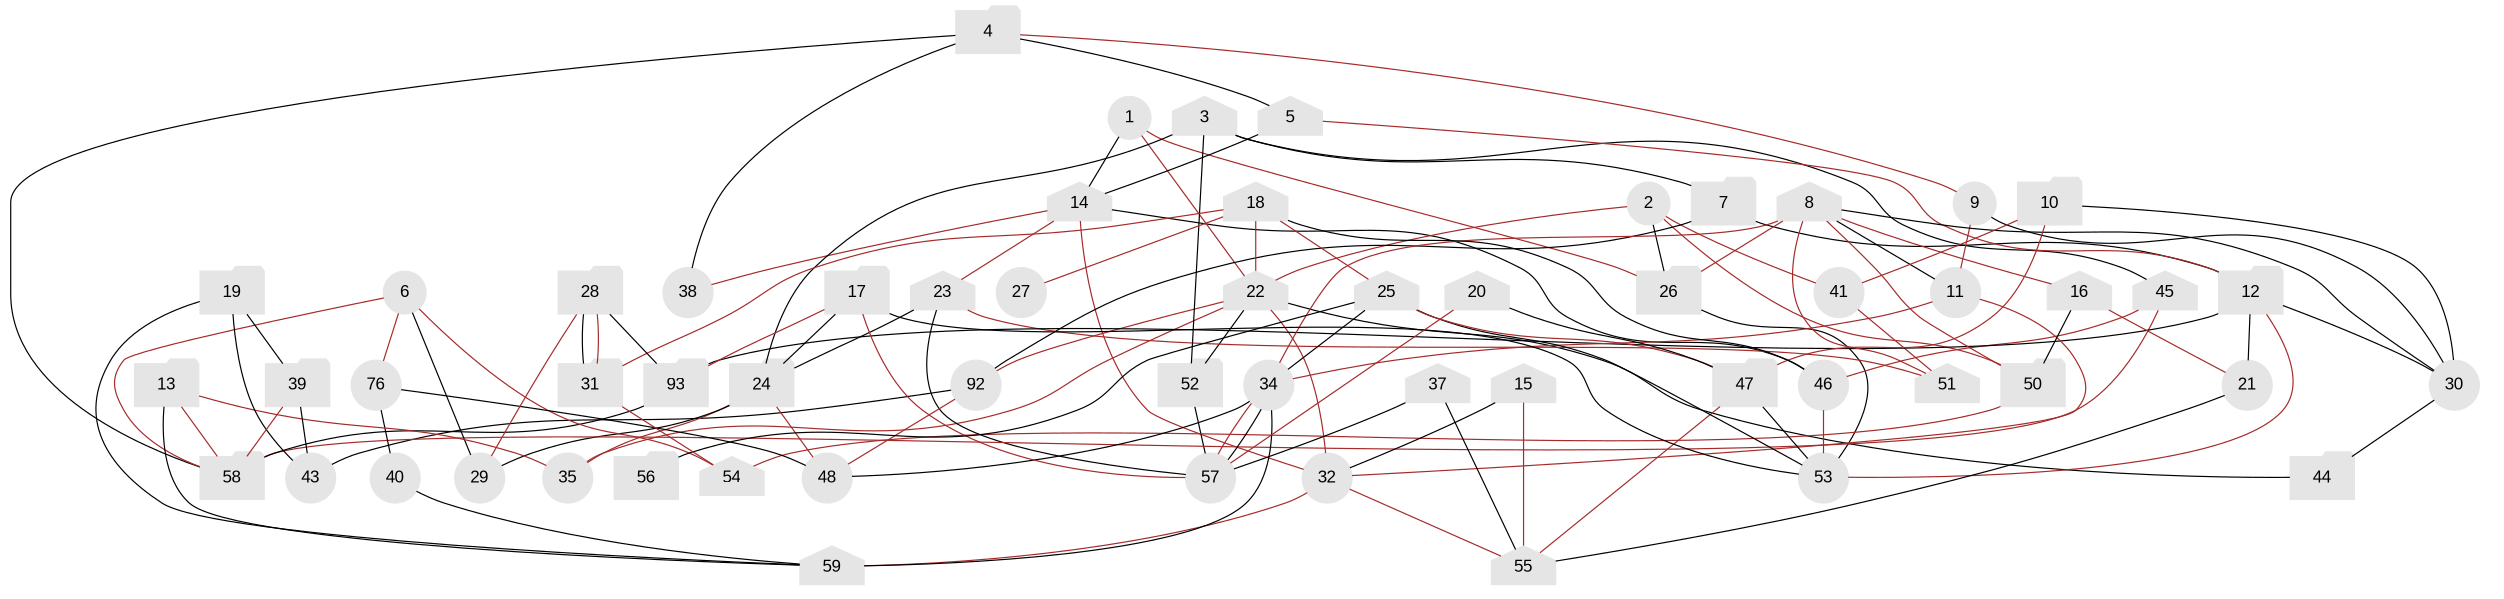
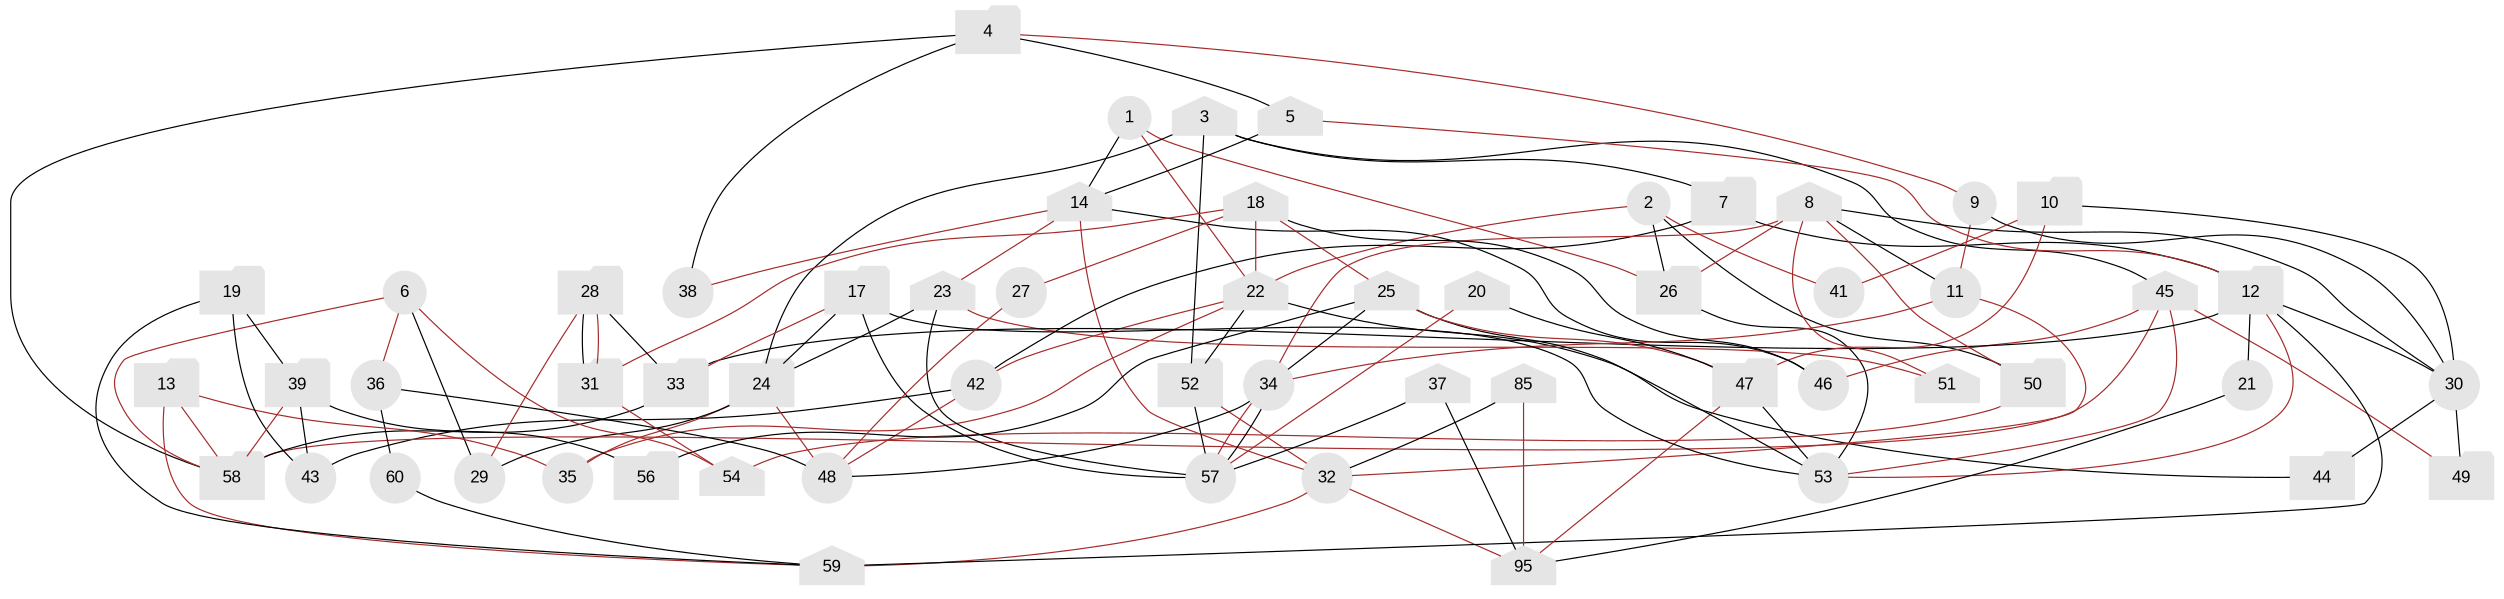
  graph {
    fontname="Liberation Sans"
    node [color=gray90 fontname="Liberation Sans" shape=circle style=filled]
    edge [color=black fontname="Liberation Sans"]
    14 [shape=house]
    1
    22 [shape=house]
    26 [shape=folder]
    38
    32
    23 [shape=house]
    46
    52 [shape=folder]
-   42 [label=92]
+   42
    35
    44 [shape=folder]
    53
    2
    41
    50 [shape=folder]
    51 [shape=house]
    54 [shape=house]
    3 [shape=house]
    7 [shape=folder]
    24 [shape=folder]
    45 [shape=house]
    12 [shape=folder]
    29
    48
    58 [shape=folder]
+   49 [shape=folder]
    57
    4 [shape=folder]
    5 [shape=house]
    9
    11
    30
    21
-   33 [shape=folder label=93]
+   33 [shape=folder]
    6
-   36 [label=76]
-   40
+   36
+   40 [label=60]
    43
    8 [shape=house]
-   16 [shape=house]
    34
    59 [shape=house]
    10 [shape=folder]
    47 [shape=folder]
-   55 [shape=house]
+   55 [shape=house label=95]
    13 [shape=folder]
-   15 [shape=house]
+   15 [shape=house label=85]
    17 [shape=folder]
    18 [shape=house]
    25 [shape=house]
    27
    31 [shape=folder]
    56 [shape=folder]
    19 [shape=folder]
    39 [shape=folder]
    20 [shape=house]
    28 [shape=folder]
    37 [shape=house]
    14 -- 38 [color=brown]
    14 -- 32 [color=brown]
    14 -- 23 [color=brown]
    14 -- 46
    1 -- 14
    1 -- 22 [color=brown]
    1 -- 26 [color=brown]
-   22 -- 32 [color=brown]
+   52 -- 32 [color=brown]
    22 -- 52
    22 -- 42 [color=brown]
    22 -- 35 [color=brown]
    22 -- 44
    26 -- 53
    32 -- 59 [color=brown]
    32 -- 55 [color=brown]
    23 -- 51 [color=brown]
    23 -- 24
    23 -- 57
-   46 -- 53 [color=brown]
+   45 -- 53 [color=brown]
    52 -- 57
    42 -- 48 [color=brown]
    42 -- 43
    2 -- 22 [color=brown]
    2 -- 26
    2 -- 41 [color=brown]
-   2 -- 50 [color=brown]
-   41 -- 51 [color=brown]
+   2 -- 50
    50 -- 54 [color=brown]
    3 -- 52
    3 -- 7
    3 -- 24
    3 -- 45
    7 -- 42
    7 -- 12
    24 -- 35 [color=brown]
    24 -- 29
    24 -- 48 [color=brown]
    45 -- 46 [color=brown]
    45 -- 58 [color=brown]
+   45 -- 49 [color=brown]
    12 -- 53 [color=brown]
    12 -- 30
    12 -- 21
    12 -- 33
    4 -- 38
    4 -- 58
    4 -- 5
    4 -- 9 [color=brown]
    5 -- 14
    5 -- 12 [color=brown]
    9 -- 11 [color=brown]
    9 -- 30
    11 -- 32 [color=brown]
    11 -- 34 [color=brown]
    30 -- 44
+   30 -- 49
    21 -- 55
    33 -- 58
    6 -- 54 [color=brown]
    6 -- 29
    6 -- 58 [color=brown]
    6 -- 36 [color=brown]
    36 -- 48
    36 -- 40
    40 -- 59
    8 -- 26 [color=brown]
    8 -- 50 [color=brown]
    8 -- 51 [color=brown]
    8 -- 11
    8 -- 30
-   8 -- 16 [color=brown]
    8 -- 34 [color=brown]
-   16 -- 50
-   16 -- 21 [color=brown]
    34 -- 48
    34 -- 57 [color=brown]
    34 -- 57
-   34 -- 59
+   12 -- 59
    10 -- 41 [color=brown]
    10 -- 30
    10 -- 47 [color=brown]
    47 -- 53
    47 -- 55 [color=brown]
    13 -- 35 [color=brown]
    13 -- 58 [color=brown]
-   13 -- 59
+   13 -- 59 [color=brown]
    15 -- 32
    15 -- 55 [color=brown]
    17 -- 53
    17 -- 24
-   17 -- 57 [color=brown]
+   17 -- 57
    17 -- 33 [color=brown]
    18 -- 22 [color=brown]
    18 -- 46
    18 -- 25 [color=brown]
    18 -- 27 [color=brown]
    18 -- 31 [color=brown]
    25 -- 53
    25 -- 34
    25 -- 47 [color=brown]
    25 -- 56
+   27 -- 48 [color=brown]
    31 -- 54 [color=brown]
    19 -- 43
    19 -- 59
    19 -- 39
    39 -- 58 [color=brown]
    39 -- 43
+   39 -- 56
    20 -- 57 [color=brown]
    20 -- 47
    28 -- 29 [color=brown]
    28 -- 33
    28 -- 31
    28 -- 31 [color=brown]
    37 -- 57
    37 -- 55
  }
